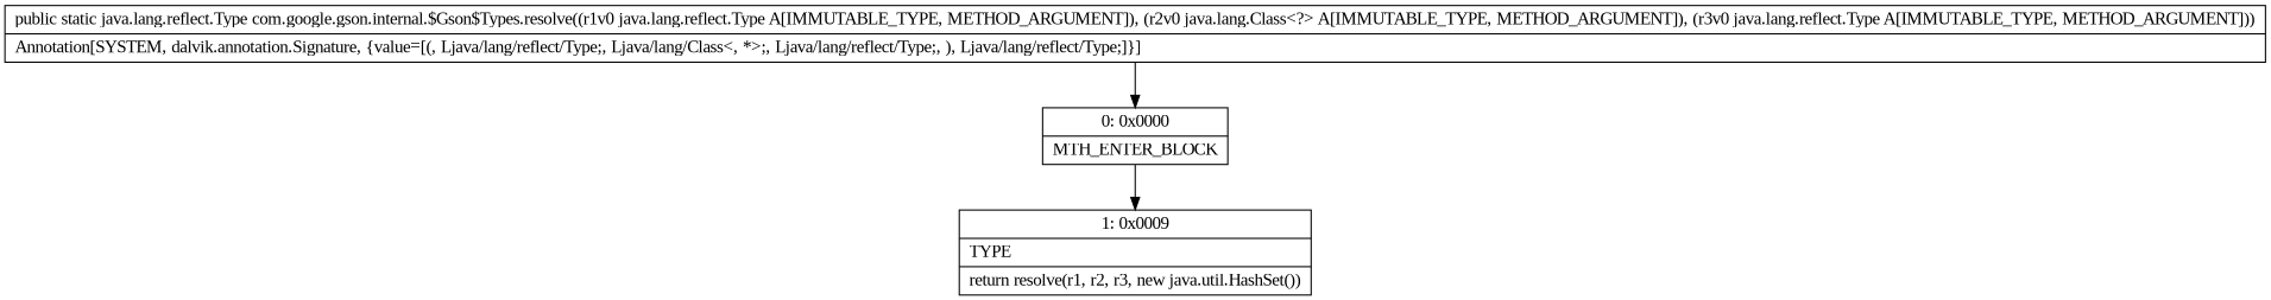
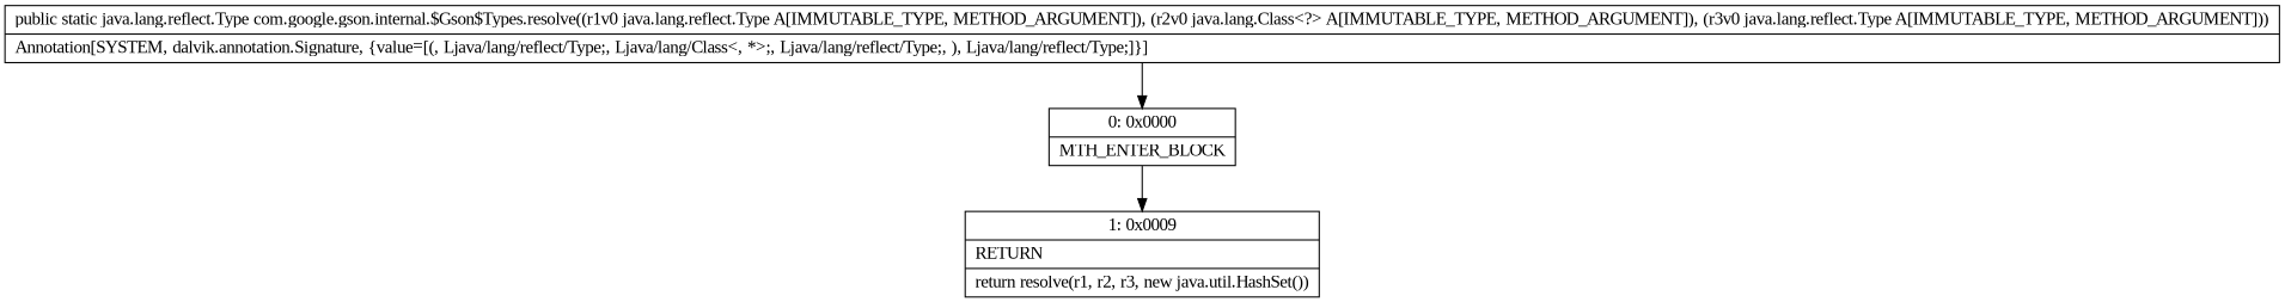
  digraph {
    fontname="Liberation Serif"
    node [shape=record fontname="Liberation Serif"]
    edge [fontname="Liberation Serif"]
    n1 [label="{0\:\ 0x0000|MTH_ENTER_BLOCK\l}"]
-   n2 [label="{1\:\ 0x0009|TYPE\l|return resolve(r1, r2, r3, new java.util.HashSet())\l}"]
+   n2 [label="{1\:\ 0x0009|RETURN\l|return resolve(r1, r2, r3, new java.util.HashSet())\l}"]
    n3 [label="{public static java.lang.reflect.Type com.google.gson.internal.$Gson$Types.resolve((r1v0 java.lang.reflect.Type A[IMMUTABLE_TYPE, METHOD_ARGUMENT]), (r2v0 java.lang.Class\<?\> A[IMMUTABLE_TYPE, METHOD_ARGUMENT]), (r3v0 java.lang.reflect.Type A[IMMUTABLE_TYPE, METHOD_ARGUMENT]))  | Annotation[SYSTEM, dalvik.annotation.Signature, \{value=[(, Ljava\/lang\/reflect\/Type;, Ljava\/lang\/Class\<, *\>;, Ljava\/lang\/reflect\/Type;, ), Ljava\/lang\/reflect\/Type;]\}]\l}"]
    n1 -> n2
    n3 -> n1
  }
